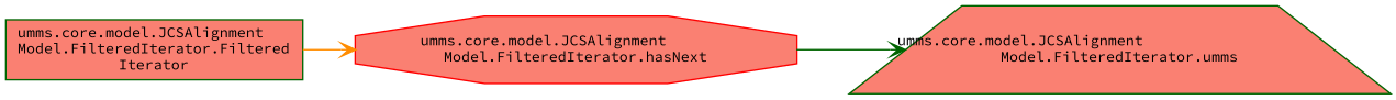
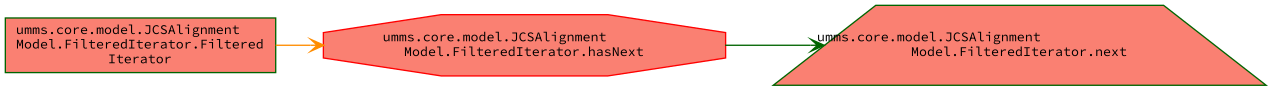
  digraph {
    fontname="Source Code Pro"
    rankdir=LR
    node [color=darkgreen fillcolor=salmon fontname="Source Code Pro" fontsize=10 style=filled]
    edge [arrowhead=vee fontname="Source Code Pro" fontsize=10 labelfontname=Helvetica labelfontsize=10 style=solid]
    n1 [fontcolor=black height=0.2 label="umms.core.model.JCSAlignment\lModel.FilteredIterator.Filtered\lIterator" shape=box width=0.4]
    n2 [color=red height=0.2 label="umms.core.model.JCSAlignment\lModel.FilteredIterator.hasNext" shape=octagon width=0.4]
-   n3 [height=0.2 label="umms.core.model.JCSAlignment\lModel.FilteredIterator.umms" shape=trapezium width=0.4]
+   n3 [height=0.2 label="umms.core.model.JCSAlignment\lModel.FilteredIterator.next" shape=trapezium width=0.4]
    n1 -> n2 [color=darkorange]
    n2 -> n3 [color=darkgreen]
  }
